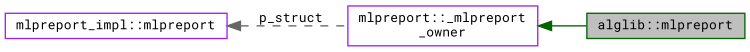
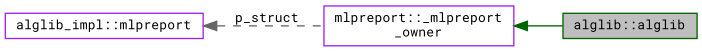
  digraph {
    fontname="Roboto Mono"
    rankdir=LR
    node [color=purple fillcolor=white fontname="Roboto Mono" fontsize=10 shape=record style=filled]
    edge [dir=back fontname="Roboto Mono" fontsize=10 labelfontname=Helvetica labelfontsize=10]
-   n1 [color=darkgreen fillcolor=grey75 fontcolor=black height=0.2 label="alglib::mlpreport" width=0.4]
+   n1 [color=darkgreen fillcolor=grey75 fontcolor=black height=0.2 label="alglib::alglib" width=0.4]
    n2 [height=0.2 label="mlpreport::_mlpreport\l_owner" width=0.4]
-   n3 [height=0.2 label="mlpreport_impl::mlpreport" width=0.4]
+   n3 [height=0.2 label="alglib_impl::mlpreport" width=0.4]
    n2 -> n1 [color=darkgreen style=solid]
    n3 -> n2 [color=gray40 label=" p_struct" style=dashed]
  }
